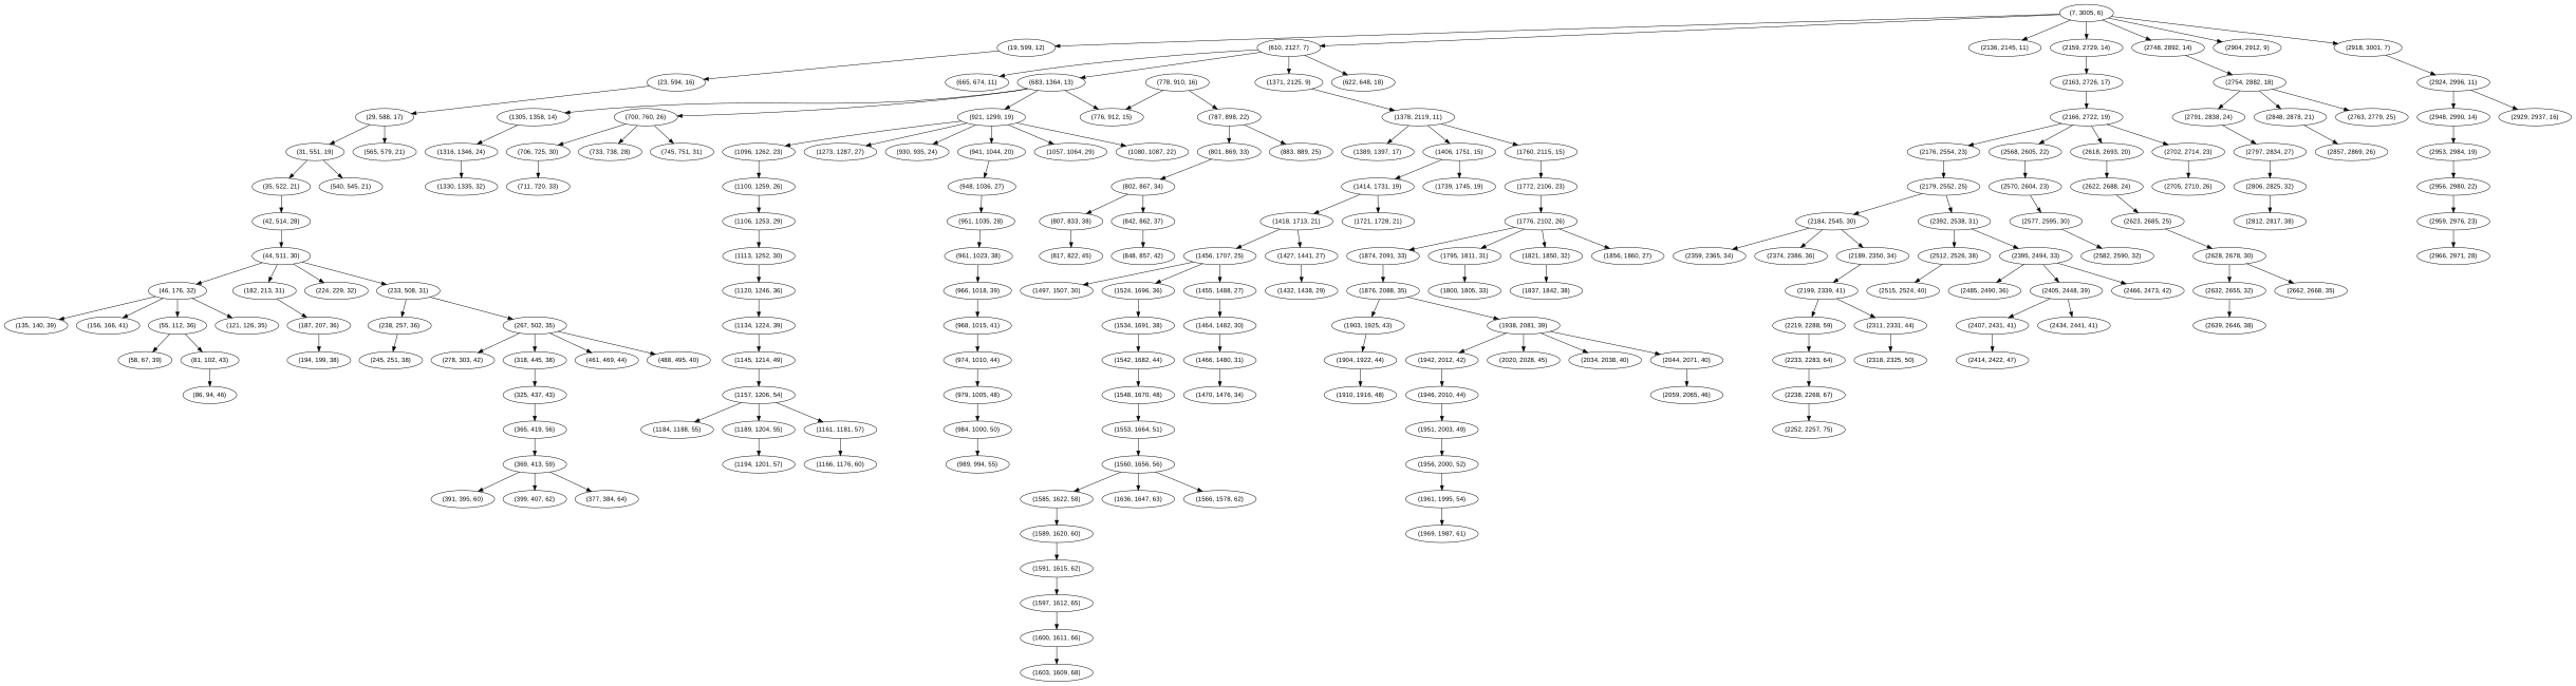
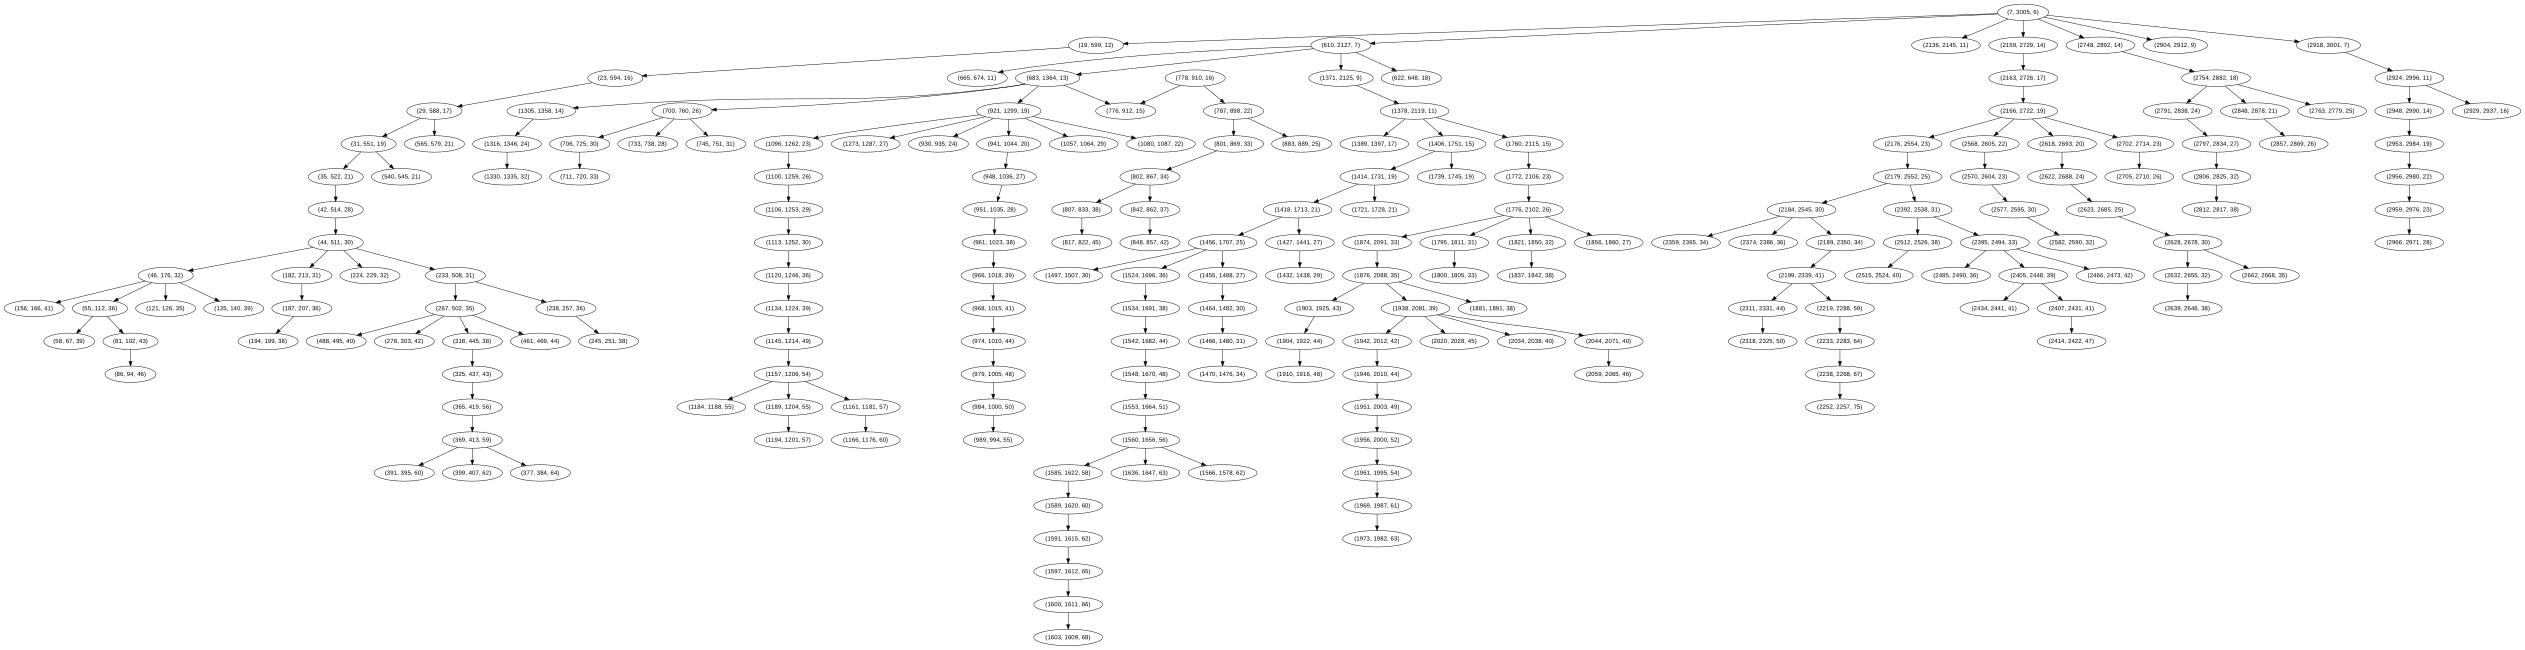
  digraph {
    fontname="Liberation Sans"
    node [fontname="Liberation Sans"]
    edge [fontname="Liberation Sans"]
    "(7, 3005, 6)"
    "(19, 599, 12)"
    "(610, 2127, 7)"
    "(2136, 2145, 11)"
    "(2159, 2729, 14)"
    "(2748, 2892, 14)"
    "(2904, 2912, 9)"
    "(2918, 3001, 7)"
    "(23, 594, 16)"
    "(622, 648, 18)"
    "(665, 674, 11)"
    "(683, 1364, 13)"
    "(1371, 2125, 9)"
    "(2163, 2726, 17)"
    "(2754, 2882, 18)"
    "(2924, 2996, 11)"
    "(29, 588, 17)"
    "(31, 551, 19)"
    n19 [label="(565, 579, 21)"]
    "(35, 522, 21)"
    "(540, 545, 21)"
    "(42, 514, 28)"
    "(44, 511, 30)"
    "(46, 176, 32)"
    "(182, 213, 31)"
    "(224, 229, 32)"
    "(233, 508, 31)"
    "(55, 112, 36)"
    "(121, 126, 35)"
    "(135, 140, 39)"
    "(156, 166, 41)"
    "(187, 207, 36)"
    "(238, 257, 36)"
    "(267, 502, 35)"
    "(58, 67, 39)"
    "(81, 102, 43)"
    "(86, 94, 46)"
    "(194, 199, 38)"
    "(245, 251, 38)"
    "(278, 303, 42)"
    "(318, 445, 38)"
    "(461, 469, 44)"
    "(488, 495, 40)"
    "(325, 437, 43)"
    "(365, 419, 56)"
    "(369, 413, 59)"
    "(377, 384, 64)"
    "(391, 395, 60)"
    "(399, 407, 62)"
    "(700, 760, 26)"
    "(776, 912, 15)"
    "(921, 1299, 19)"
    "(1305, 1358, 14)"
    "(1378, 2119, 11)"
    "(706, 725, 30)"
    "(733, 738, 28)"
    "(745, 751, 31)"
    "(930, 935, 24)"
    "(941, 1044, 20)"
    "(1057, 1064, 29)"
    "(1080, 1087, 22)"
    "(1096, 1262, 23)"
    "(1273, 1287, 27)"
    "(1316, 1346, 24)"
    "(711, 720, 33)"
    "(778, 910, 16)"
    "(787, 898, 22)"
    "(801, 869, 33)"
    "(883, 889, 25)"
    "(802, 867, 34)"
    "(807, 833, 38)"
    "(842, 862, 37)"
    "(817, 822, 45)"
    "(848, 857, 42)"
    "(948, 1036, 27)"
    "(1100, 1259, 26)"
    "(951, 1035, 28)"
    "(961, 1023, 38)"
    "(966, 1018, 39)"
    "(968, 1015, 41)"
    "(974, 1010, 44)"
    "(979, 1005, 48)"
    "(984, 1000, 50)"
    "(989, 994, 55)"
    "(1106, 1253, 29)"
    "(1113, 1252, 30)"
    "(1120, 1246, 36)"
    "(1134, 1224, 39)"
    "(1145, 1214, 49)"
    "(1157, 1206, 54)"
    "(1161, 1181, 57)"
    "(1184, 1188, 55)"
    "(1189, 1204, 55)"
    "(1166, 1176, 60)"
    "(1194, 1201, 57)"
    "(1330, 1335, 32)"
    "(1389, 1397, 17)"
    "(1406, 1751, 15)"
    "(1760, 2115, 15)"
    "(1414, 1731, 19)"
    "(1739, 1745, 19)"
    "(1772, 2106, 23)"
    "(1418, 1713, 21)"
    "(1721, 1728, 21)"
    "(1427, 1441, 27)"
    "(1456, 1707, 25)"
    "(1432, 1438, 29)"
    n108 [label="(1455, 1488, 27)"]
    "(1497, 1507, 30)"
    "(1524, 1696, 36)"
    "(1464, 1482, 30)"
    "(1534, 1691, 38)"
    "(1466, 1480, 31)"
    "(1470, 1476, 34)"
    "(1542, 1682, 44)"
    "(1548, 1670, 48)"
    "(1553, 1664, 51)"
    "(1560, 1656, 56)"
    "(1566, 1578, 62)"
    "(1585, 1622, 58)"
    "(1636, 1647, 63)"
    "(1589, 1620, 60)"
    "(1591, 1615, 62)"
    "(1597, 1612, 65)"
    "(1600, 1611, 66)"
    "(1603, 1609, 68)"
    "(1776, 2102, 26)"
    "(1795, 1811, 31)"
    "(1821, 1850, 32)"
    "(1856, 1860, 27)"
    "(1874, 2091, 33)"
    "(1800, 1805, 33)"
    "(1837, 1842, 38)"
    "(1876, 2088, 35)"
+   "(1881, 1891, 38)"
    "(1903, 1925, 43)"
    "(1938, 2081, 39)"
    "(1904, 1922, 44)"
    "(1942, 2012, 42)"
    "(2020, 2028, 45)"
    "(2034, 2038, 40)"
    "(2044, 2071, 40)"
    "(1910, 1916, 48)"
    "(1946, 2010, 44)"
    "(2059, 2065, 46)"
    "(1951, 2003, 49)"
    "(1956, 2000, 52)"
    "(1961, 1995, 54)"
    "(1969, 1987, 61)"
+   "(1973, 1982, 63)"
    "(2166, 2722, 19)"
    "(2176, 2554, 23)"
    "(2568, 2605, 22)"
    "(2618, 2693, 20)"
    "(2702, 2714, 23)"
    "(2179, 2552, 25)"
    "(2570, 2604, 23)"
    "(2622, 2688, 24)"
    "(2705, 2710, 26)"
    "(2184, 2545, 30)"
    "(2392, 2538, 31)"
    "(2189, 2350, 34)"
    "(2359, 2365, 34)"
    "(2374, 2386, 36)"
    "(2199, 2339, 41)"
    "(2395, 2494, 33)"
    "(2512, 2526, 38)"
    "(2219, 2288, 59)"
    "(2311, 2331, 44)"
    "(2233, 2283, 64)"
    "(2318, 2325, 50)"
    "(2238, 2268, 67)"
    "(2252, 2257, 75)"
    "(2405, 2448, 39)"
    "(2466, 2473, 42)"
    "(2485, 2490, 36)"
    "(2515, 2524, 40)"
    "(2407, 2431, 41)"
    "(2434, 2441, 41)"
    "(2414, 2422, 47)"
    "(2577, 2595, 30)"
    "(2582, 2590, 32)"
    "(2623, 2685, 25)"
    "(2628, 2678, 30)"
    "(2632, 2655, 32)"
    "(2662, 2668, 35)"
    "(2639, 2646, 38)"
    "(2763, 2779, 25)"
    "(2791, 2838, 24)"
    "(2848, 2878, 21)"
    "(2797, 2834, 27)"
    "(2857, 2869, 26)"
    "(2806, 2825, 32)"
    "(2812, 2817, 38)"
    "(2929, 2937, 16)"
    "(2948, 2990, 14)"
    "(2953, 2984, 19)"
    "(2956, 2980, 22)"
    "(2959, 2976, 23)"
    "(2966, 2971, 28)"
    "(7, 3005, 6)" -> "(19, 599, 12)"
    "(7, 3005, 6)" -> "(610, 2127, 7)"
    "(7, 3005, 6)" -> "(2136, 2145, 11)"
    "(7, 3005, 6)" -> "(2159, 2729, 14)"
    "(7, 3005, 6)" -> "(2748, 2892, 14)"
    "(7, 3005, 6)" -> "(2904, 2912, 9)"
    "(7, 3005, 6)" -> "(2918, 3001, 7)"
    "(19, 599, 12)" -> "(23, 594, 16)"
    "(610, 2127, 7)" -> "(622, 648, 18)"
    "(610, 2127, 7)" -> "(665, 674, 11)"
    "(610, 2127, 7)" -> "(683, 1364, 13)"
    "(610, 2127, 7)" -> "(1371, 2125, 9)"
    "(2159, 2729, 14)" -> "(2163, 2726, 17)"
    "(2748, 2892, 14)" -> "(2754, 2882, 18)"
    "(2918, 3001, 7)" -> "(2924, 2996, 11)"
    "(23, 594, 16)" -> "(29, 588, 17)"
    "(683, 1364, 13)" -> "(700, 760, 26)"
    "(683, 1364, 13)" -> "(776, 912, 15)"
    "(683, 1364, 13)" -> "(921, 1299, 19)"
    "(683, 1364, 13)" -> "(1305, 1358, 14)"
    "(1371, 2125, 9)" -> "(1378, 2119, 11)"
    "(2163, 2726, 17)" -> "(2166, 2722, 19)"
    "(2754, 2882, 18)" -> "(2763, 2779, 25)"
    "(2754, 2882, 18)" -> "(2791, 2838, 24)"
    "(2754, 2882, 18)" -> "(2848, 2878, 21)"
    "(2924, 2996, 11)" -> "(2929, 2937, 16)"
    "(2924, 2996, 11)" -> "(2948, 2990, 14)"
    "(29, 588, 17)" -> "(31, 551, 19)"
    "(29, 588, 17)" -> n19
    "(31, 551, 19)" -> "(35, 522, 21)"
    "(31, 551, 19)" -> "(540, 545, 21)"
    "(35, 522, 21)" -> "(42, 514, 28)"
    "(42, 514, 28)" -> "(44, 511, 30)"
    "(44, 511, 30)" -> "(46, 176, 32)"
    "(44, 511, 30)" -> "(182, 213, 31)"
    "(44, 511, 30)" -> "(224, 229, 32)"
    "(44, 511, 30)" -> "(233, 508, 31)"
    "(46, 176, 32)" -> "(55, 112, 36)"
    "(46, 176, 32)" -> "(121, 126, 35)"
    "(46, 176, 32)" -> "(135, 140, 39)"
    "(46, 176, 32)" -> "(156, 166, 41)"
    "(182, 213, 31)" -> "(187, 207, 36)"
    "(233, 508, 31)" -> "(238, 257, 36)"
    "(233, 508, 31)" -> "(267, 502, 35)"
    "(55, 112, 36)" -> "(58, 67, 39)"
    "(55, 112, 36)" -> "(81, 102, 43)"
    "(187, 207, 36)" -> "(194, 199, 38)"
    "(238, 257, 36)" -> "(245, 251, 38)"
    "(267, 502, 35)" -> "(278, 303, 42)"
    "(267, 502, 35)" -> "(318, 445, 38)"
    "(267, 502, 35)" -> "(461, 469, 44)"
    "(267, 502, 35)" -> "(488, 495, 40)"
    "(81, 102, 43)" -> "(86, 94, 46)"
    "(318, 445, 38)" -> "(325, 437, 43)"
    "(325, 437, 43)" -> "(365, 419, 56)"
    "(365, 419, 56)" -> "(369, 413, 59)"
    "(369, 413, 59)" -> "(377, 384, 64)"
    "(369, 413, 59)" -> "(391, 395, 60)"
    "(369, 413, 59)" -> "(399, 407, 62)"
    "(700, 760, 26)" -> "(706, 725, 30)"
    "(700, 760, 26)" -> "(733, 738, 28)"
    "(700, 760, 26)" -> "(745, 751, 31)"
    "(921, 1299, 19)" -> "(930, 935, 24)"
    "(921, 1299, 19)" -> "(941, 1044, 20)"
    "(921, 1299, 19)" -> "(1057, 1064, 29)"
    "(921, 1299, 19)" -> "(1080, 1087, 22)"
    "(921, 1299, 19)" -> "(1096, 1262, 23)"
    "(921, 1299, 19)" -> "(1273, 1287, 27)"
    "(1305, 1358, 14)" -> "(1316, 1346, 24)"
    "(1378, 2119, 11)" -> "(1389, 1397, 17)"
    "(1378, 2119, 11)" -> "(1406, 1751, 15)"
    "(1378, 2119, 11)" -> "(1760, 2115, 15)"
    "(706, 725, 30)" -> "(711, 720, 33)"
    "(941, 1044, 20)" -> "(948, 1036, 27)"
    "(1096, 1262, 23)" -> "(1100, 1259, 26)"
    "(1316, 1346, 24)" -> "(1330, 1335, 32)"
    "(778, 910, 16)" -> "(776, 912, 15)"
    "(778, 910, 16)" -> "(787, 898, 22)"
    "(787, 898, 22)" -> "(801, 869, 33)"
    "(787, 898, 22)" -> "(883, 889, 25)"
    "(801, 869, 33)" -> "(802, 867, 34)"
    "(802, 867, 34)" -> "(807, 833, 38)"
    "(802, 867, 34)" -> "(842, 862, 37)"
    "(807, 833, 38)" -> "(817, 822, 45)"
    "(842, 862, 37)" -> "(848, 857, 42)"
    "(948, 1036, 27)" -> "(951, 1035, 28)"
    "(1100, 1259, 26)" -> "(1106, 1253, 29)"
    "(951, 1035, 28)" -> "(961, 1023, 38)"
    "(961, 1023, 38)" -> "(966, 1018, 39)"
    "(966, 1018, 39)" -> "(968, 1015, 41)"
    "(968, 1015, 41)" -> "(974, 1010, 44)"
    "(974, 1010, 44)" -> "(979, 1005, 48)"
    "(979, 1005, 48)" -> "(984, 1000, 50)"
    "(984, 1000, 50)" -> "(989, 994, 55)"
    "(1106, 1253, 29)" -> "(1113, 1252, 30)"
    "(1113, 1252, 30)" -> "(1120, 1246, 36)"
    "(1120, 1246, 36)" -> "(1134, 1224, 39)"
    "(1134, 1224, 39)" -> "(1145, 1214, 49)"
    "(1145, 1214, 49)" -> "(1157, 1206, 54)"
    "(1157, 1206, 54)" -> "(1161, 1181, 57)"
    "(1157, 1206, 54)" -> "(1184, 1188, 55)"
    "(1157, 1206, 54)" -> "(1189, 1204, 55)"
    "(1161, 1181, 57)" -> "(1166, 1176, 60)"
    "(1189, 1204, 55)" -> "(1194, 1201, 57)"
    "(1406, 1751, 15)" -> "(1414, 1731, 19)"
    "(1406, 1751, 15)" -> "(1739, 1745, 19)"
    "(1760, 2115, 15)" -> "(1772, 2106, 23)"
    "(1414, 1731, 19)" -> "(1418, 1713, 21)"
    "(1414, 1731, 19)" -> "(1721, 1728, 21)"
    "(1772, 2106, 23)" -> "(1776, 2102, 26)"
    "(1418, 1713, 21)" -> "(1427, 1441, 27)"
    "(1418, 1713, 21)" -> "(1456, 1707, 25)"
    "(1427, 1441, 27)" -> "(1432, 1438, 29)"
    "(1456, 1707, 25)" -> n108
    "(1456, 1707, 25)" -> "(1497, 1507, 30)"
    "(1456, 1707, 25)" -> "(1524, 1696, 36)"
    n108 -> "(1464, 1482, 30)"
    "(1524, 1696, 36)" -> "(1534, 1691, 38)"
    "(1464, 1482, 30)" -> "(1466, 1480, 31)"
    "(1534, 1691, 38)" -> "(1542, 1682, 44)"
    "(1466, 1480, 31)" -> "(1470, 1476, 34)"
    "(1542, 1682, 44)" -> "(1548, 1670, 48)"
    "(1548, 1670, 48)" -> "(1553, 1664, 51)"
    "(1553, 1664, 51)" -> "(1560, 1656, 56)"
    "(1560, 1656, 56)" -> "(1566, 1578, 62)"
    "(1560, 1656, 56)" -> "(1585, 1622, 58)"
    "(1560, 1656, 56)" -> "(1636, 1647, 63)"
    "(1585, 1622, 58)" -> "(1589, 1620, 60)"
    "(1589, 1620, 60)" -> "(1591, 1615, 62)"
    "(1591, 1615, 62)" -> "(1597, 1612, 65)"
    "(1597, 1612, 65)" -> "(1600, 1611, 66)"
    "(1600, 1611, 66)" -> "(1603, 1609, 68)"
    "(1776, 2102, 26)" -> "(1795, 1811, 31)"
    "(1776, 2102, 26)" -> "(1821, 1850, 32)"
    "(1776, 2102, 26)" -> "(1856, 1860, 27)"
    "(1776, 2102, 26)" -> "(1874, 2091, 33)"
    "(1795, 1811, 31)" -> "(1800, 1805, 33)"
    "(1821, 1850, 32)" -> "(1837, 1842, 38)"
    "(1874, 2091, 33)" -> "(1876, 2088, 35)"
+   "(1876, 2088, 35)" -> "(1881, 1891, 38)"
    "(1876, 2088, 35)" -> "(1903, 1925, 43)"
    "(1876, 2088, 35)" -> "(1938, 2081, 39)"
    "(1903, 1925, 43)" -> "(1904, 1922, 44)"
    "(1938, 2081, 39)" -> "(1942, 2012, 42)"
    "(1938, 2081, 39)" -> "(2020, 2028, 45)"
    "(1938, 2081, 39)" -> "(2034, 2038, 40)"
    "(1938, 2081, 39)" -> "(2044, 2071, 40)"
    "(1904, 1922, 44)" -> "(1910, 1916, 48)"
    "(1942, 2012, 42)" -> "(1946, 2010, 44)"
    "(2044, 2071, 40)" -> "(2059, 2065, 46)"
    "(1946, 2010, 44)" -> "(1951, 2003, 49)"
    "(1951, 2003, 49)" -> "(1956, 2000, 52)"
    "(1956, 2000, 52)" -> "(1961, 1995, 54)"
    "(1961, 1995, 54)" -> "(1969, 1987, 61)"
+   "(1969, 1987, 61)" -> "(1973, 1982, 63)"
    "(2166, 2722, 19)" -> "(2176, 2554, 23)"
    "(2166, 2722, 19)" -> "(2568, 2605, 22)"
    "(2166, 2722, 19)" -> "(2618, 2693, 20)"
    "(2166, 2722, 19)" -> "(2702, 2714, 23)"
    "(2176, 2554, 23)" -> "(2179, 2552, 25)"
    "(2568, 2605, 22)" -> "(2570, 2604, 23)"
    "(2618, 2693, 20)" -> "(2622, 2688, 24)"
    "(2702, 2714, 23)" -> "(2705, 2710, 26)"
    "(2179, 2552, 25)" -> "(2184, 2545, 30)"
    "(2179, 2552, 25)" -> "(2392, 2538, 31)"
    "(2570, 2604, 23)" -> "(2577, 2595, 30)"
    "(2622, 2688, 24)" -> "(2623, 2685, 25)"
    "(2184, 2545, 30)" -> "(2189, 2350, 34)"
    "(2184, 2545, 30)" -> "(2359, 2365, 34)"
    "(2184, 2545, 30)" -> "(2374, 2386, 36)"
    "(2392, 2538, 31)" -> "(2395, 2494, 33)"
    "(2392, 2538, 31)" -> "(2512, 2526, 38)"
    "(2189, 2350, 34)" -> "(2199, 2339, 41)"
    "(2199, 2339, 41)" -> "(2219, 2288, 59)"
    "(2199, 2339, 41)" -> "(2311, 2331, 44)"
    "(2395, 2494, 33)" -> "(2405, 2448, 39)"
    "(2395, 2494, 33)" -> "(2466, 2473, 42)"
    "(2395, 2494, 33)" -> "(2485, 2490, 36)"
    "(2512, 2526, 38)" -> "(2515, 2524, 40)"
    "(2219, 2288, 59)" -> "(2233, 2283, 64)"
    "(2311, 2331, 44)" -> "(2318, 2325, 50)"
    "(2233, 2283, 64)" -> "(2238, 2268, 67)"
    "(2238, 2268, 67)" -> "(2252, 2257, 75)"
    "(2405, 2448, 39)" -> "(2407, 2431, 41)"
    "(2405, 2448, 39)" -> "(2434, 2441, 41)"
    "(2407, 2431, 41)" -> "(2414, 2422, 47)"
    "(2577, 2595, 30)" -> "(2582, 2590, 32)"
    "(2623, 2685, 25)" -> "(2628, 2678, 30)"
    "(2628, 2678, 30)" -> "(2632, 2655, 32)"
    "(2628, 2678, 30)" -> "(2662, 2668, 35)"
    "(2632, 2655, 32)" -> "(2639, 2646, 38)"
    "(2791, 2838, 24)" -> "(2797, 2834, 27)"
    "(2848, 2878, 21)" -> "(2857, 2869, 26)"
    "(2797, 2834, 27)" -> "(2806, 2825, 32)"
    "(2806, 2825, 32)" -> "(2812, 2817, 38)"
    "(2948, 2990, 14)" -> "(2953, 2984, 19)"
    "(2953, 2984, 19)" -> "(2956, 2980, 22)"
    "(2956, 2980, 22)" -> "(2959, 2976, 23)"
    "(2959, 2976, 23)" -> "(2966, 2971, 28)"
  }
